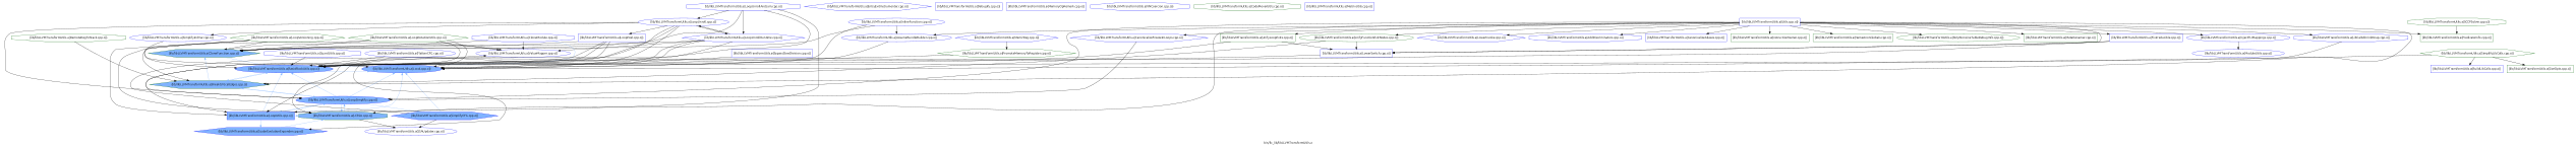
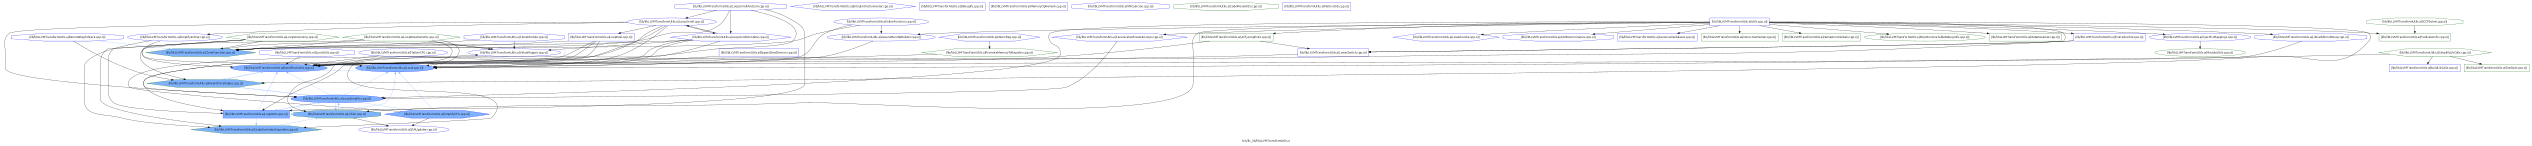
  digraph {
    fontname=Ubuntu
    label="bin/llc_lib/libLLVMTransformUtils.a"
    rankdir=TB
    node [color=blue fontname=Ubuntu group=0 shape=box]
    edge [fontname=Ubuntu]
    n1 [label="{lib/libLLVMTransformUtils.a(CloneModule.cpp.o)}" shape=octagon]
    n2 [color=darkgreen fillcolor="0.600000 0.5 1" group=1 label="{lib/libLLVMTransformUtils.a(CloneFunction.cpp.o)}" shape=hexagon style=filled]
    n3 [label="{lib/libLLVMTransformUtils.a(ValueMapper.cpp.o)}" shape=ellipse]
    n4 [fillcolor="0.600000 0.5 1" group=1 label="{lib/libLLVMTransformUtils.a(BasicBlockUtils.cpp.o)}" shape=ellipse style=filled]
    n5 [fillcolor="0.600000 0.5 1" group=1 label="{lib/libLLVMTransformUtils.a(Local.cpp.o)}" shape=ellipse style=filled]
    n6 [color=darkgreen fillcolor="0.600000 0.5 1" group=1 label="{lib/libLLVMTransformUtils.a(BreakCriticalEdges.cpp.o)}" shape=hexagon style=filled]
    n7 [fillcolor="0.600000 0.5 1" group=1 label="{lib/libLLVMTransformUtils.a(LoopSimplify.cpp.o)}" shape=ellipse style=filled]
    n8 [color=darkgreen fillcolor="0.600000 0.5 1" group=1 label="{lib/libLLVMTransformUtils.a(LCSSA.cpp.o)}" shape=octagon style=filled]
    n9 [fillcolor="0.600000 0.5 1" group=1 label="{lib/libLLVMTransformUtils.a(LoopUtils.cpp.o)}" style=filled]
    n10 [fillcolor="0.600000 0.5 1" group=1 label="{lib/libLLVMTransformUtils.a(SimplifyCFG.cpp.o)}" shape=hexagon style=filled]
    n11 [label="{lib/libLLVMTransformUtils.a(SSAUpdater.cpp.o)}" shape=ellipse]
-   n12 [fillcolor="0.600000 0.5 1" group=1 label="{lib/libLLVMTransformUtils.a(ScalarEvolutionExpander.cpp.o)}" shape=hexagon style=filled]
+   n12 [color=darkgreen fillcolor="0.600000 0.5 1" group=1 label="{lib/libLLVMTransformUtils.a(ScalarEvolutionExpander.cpp.o)}" shape=hexagon style=filled]
    n13 [label="{lib/libLLVMTransformUtils.a(EntryExitInstrumenter.cpp.o)}" shape=hexagon]
    n14 [label="{lib/libLLVMTransformUtils.a(Utils.cpp.o)}"]
    n15 [label="{lib/libLLVMTransformUtils.a(AssumeBundleBuilder.cpp.o)}" shape=ellipse]
    n16 [label="{lib/libLLVMTransformUtils.a(CanonicalizeFreezeInLoops.cpp.o)}" shape=hexagon]
    n17 [label="{lib/libLLVMTransformUtils.a(LowerInvoke.cpp.o)}" shape=hexagon]
    n18 [label="{lib/libLLVMTransformUtils.a(LowerSwitch.cpp.o)}"]
    n19 [color=darkgreen label="{lib/libLLVMTransformUtils.a(PredicateInfo.cpp.o)}"]
-   n20 [color=darkgreen label="{lib/libLLVMTransformUtils.a(UnifyFunctionExitNodes.cpp.o)}" shape=ellipse]
    n21 [label="{lib/libLLVMTransformUtils.a(AddDiscriminators.cpp.o)}" shape=octagon]
    n22 [label="{lib/libLLVMTransformUtils.a(CanonicalizeAliases.cpp.o)}"]
    n23 [color=darkgreen label="{lib/libLLVMTransformUtils.a(InstructionNamer.cpp.o)}"]
    n24 [label="{lib/libLLVMTransformUtils.a(LibCallsShrinkWrap.cpp.o)}" shape=octagon]
    n25 [color=darkgreen label="{lib/libLLVMTransformUtils.a(NameAnonGlobals.cpp.o)}"]
    n26 [color=darkgreen label="{lib/libLLVMTransformUtils.a(StripNonLineTableDebugInfo.cpp.o)}" shape=ellipse]
    n27 [color=darkgreen label="{lib/libLLVMTransformUtils.a(MetaRenamer.cpp.o)}"]
    n28 [label="{lib/libLLVMTransformUtils.a(InjectTLIMappings.cpp.o)}" shape=ellipse]
    n29 [label="{lib/libLLVMTransformUtils.a(FixIrreducible.cpp.o)}"]
    n30 [color=darkgreen label="{lib/libLLVMTransformUtils.a(UnifyLoopExits.cpp.o)}"]
    n31 [label="{lib/libLLVMTransformUtils.a(Mem2Reg.cpp.o)}" shape=hexagon]
    n32 [color=darkgreen label="{lib/libLLVMTransformUtils.a(PromoteMemoryToRegister.cpp.o)}" shape=hexagon]
-   n33 [label="{lib/libLLVMTransformUtils.a(ModuleUtils.cpp.o)}" shape=ellipse]
+   n33 [color=darkgreen label="{lib/libLLVMTransformUtils.a(ModuleUtils.cpp.o)}" shape=ellipse]
    n34 [label="{lib/libLLVMTransformUtils.a(BypassSlowDivision.cpp.o)}"]
    n35 [color=darkgreen label="{lib/libLLVMTransformUtils.a(SimplifyLibCalls.cpp.o)}" shape=hexagon]
    n36 [label="{lib/libLLVMTransformUtils.a(BuildLibCalls.cpp.o)}"]
    n37 [color=darkgreen label="{lib/libLLVMTransformUtils.a(SizeOpts.cpp.o)}"]
    n38 [label="{lib/libLLVMTransformUtils.a(Debugify.cpp.o)}"]
    n39 [label="{lib/libLLVMTransformUtils.a(InlineFunction.cpp.o)}" shape=ellipse]
-   n40 [color=darkgreen label="{lib/libLLVMTransformUtils.a(DemoteRegToStack.cpp.o)}" shape=octagon]
+   n40 [label="{lib/libLLVMTransformUtils.a(DemoteRegToStack.cpp.o)}" shape=octagon]
    n41 [color=darkgreen label="{lib/libLLVMTransformUtils.a(LoopVersioning.cpp.o)}" shape=hexagon]
    n42 [label="{lib/libLLVMTransformUtils.a(MemoryOpRemark.cpp.o)}"]
    n43 [label="{lib/libLLVMTransformUtils.a(GuardUtils.cpp.o)}" shape=octagon]
    n44 [label="{lib/libLLVMTransformUtils.a(VNCoercion.cpp.o)}" shape=octagon]
    n45 [label="{lib/libLLVMTransformUtils.a(FlattenCFG.cpp.o)}" shape=ellipse]
    n46 [label="{lib/libLLVMTransformUtils.a(SimplifyIndVar.cpp.o)}" shape=ellipse]
    n47 [color=darkgreen label="{lib/libLLVMTransformUtils.a(CodeMoverUtils.cpp.o)}" shape=octagon]
    n48 [label="{lib/libLLVMTransformUtils.a(LoopPeel.cpp.o)}"]
    n49 [color=darkgreen label="{lib/libLLVMTransformUtils.a(LoopRotationUtils.cpp.o)}" shape=hexagon]
    n50 [label="{lib/libLLVMTransformUtils.a(LoopUnroll.cpp.o)}" shape=ellipse]
    n51 [label="{lib/libLLVMTransformUtils.a(LoopUnrollRuntime.cpp.o)}" shape=hexagon]
    n52 [label="{lib/libLLVMTransformUtils.a(LoopUnrollAndJam.cpp.o)}" shape=octagon]
    n53 [label="{lib/libLLVMTransformUtils.a(MatrixUtils.cpp.o)}"]
    n54 [color=darkgreen label="{lib/libLLVMTransformUtils.a(SCCPSolver.cpp.o)}" shape=octagon]
    subgraph sub_1 {
      rank=same
      n1
    }
    subgraph sub_2 {
      rank=same
      n2
      n3
    }
    subgraph sub_3 {
      rank=same
      n4
      n5
    }
    subgraph sub_4 {
      rank=same
      n6
    }
    subgraph sub_5 {
      rank=same
      n7
    }
    subgraph sub_6 {
      rank=same
      n8
      n9
      n10
    }
    subgraph sub_7 {
      rank=same
      n1
    }
    subgraph sub_8 {
      rank=same
      n2
      n3
    }
    subgraph sub_9 {
      rank=same
      n4
      n5
    }
    subgraph sub_10 {
      rank=same
      n6
    }
    subgraph sub_11 {
      rank=same
      n7
    }
    subgraph sub_12 {
      rank=same
      n8
      n9
      n10
    }
    n1 -> n2
    n1 -> n3
    n1 -> n4 [color="0.600000 0.5 1"]
    n2 -> n3
    n2 -> n4 [color="0.600000 0.5 1"]
    n4 -> n5 [color="0.600000 0.5 1"]
    n4 -> n6 [color="0.600000 0.5 1"]
    n5 -> n4 [color="0.600000 0.5 1"]
-   n6 -> n2 [color="0.600000 0.5 1"]
+   n40 -> n2 [color="0.600000 0.5 1"]
    n6 -> n4 [color="0.600000 0.5 1"]
    n6 -> n7 [color="0.600000 0.5 1"]
    n7 -> n4 [color="0.600000 0.5 1"]
    n7 -> n5 [color="0.600000 0.5 1"]
    n7 -> n6 [color="0.600000 0.5 1"]
    n7 -> n8 [color="0.600000 0.5 1"]
    n7 -> n9 [color="0.600000 0.5 1"]
    n7 -> n10 [color="0.600000 0.5 1"]
    n8 -> n7 [color="0.600000 0.5 1"]
    n8 -> n11
    n9 -> n4 [color="0.600000 0.5 1"]
    n9 -> n5 [color="0.600000 0.5 1"]
    n9 -> n7 [color="0.600000 0.5 1"]
    n9 -> n8 [color="0.600000 0.5 1"]
    n9 -> n12 [color="0.600000 0.5 1"]
    n10 -> n3
    n10 -> n5 [color="0.600000 0.5 1"]
    n10 -> n11
    n12 -> n8 [color="0.600000 0.5 1"]
    n14 -> n6
    n14 -> n7
    n14 -> n8
    n14 -> n15
    n14 -> n16
    n14 -> n17
    n14 -> n18
    n14 -> n19
-   n14 -> n20
    n14 -> n21
    n14 -> n22
    n14 -> n23
    n14 -> n24
    n14 -> n25
    n14 -> n26
    n14 -> n27
    n14 -> n28
    n14 -> n29
    n14 -> n30
    n15 -> n5
    n16 -> n7
    n18 -> n4
-   n20 -> n6
-   n20 -> n18
    n24 -> n4
    n28 -> n33
    n29 -> n4
    n29 -> n18
    n30 -> n4
    n30 -> n18
    n31 -> n32
    n32 -> n5
    n34 -> n5
    n35 -> n5
    n35 -> n36
    n35 -> n37
    n39 -> n2
    n39 -> n5
    n39 -> n15
    n40 -> n6
    n41 -> n2
    n41 -> n4
    n41 -> n9
-   n41 -> n8
+   n41 -> n12
    n43 -> n4
    n45 -> n4
    n46 -> n5
+   n46 -> n12
    n48 -> n2
    n48 -> n4
    n48 -> n7
    n48 -> n9
    n49 -> n2
    n49 -> n3
    n49 -> n4
    n49 -> n5
    n49 -> n6
    n50 -> n4
    n50 -> n5
    n50 -> n7
    n50 -> n8
    n50 -> n46
    n50 -> n48
    n50 -> n51
    n51 -> n2
    n51 -> n3
    n51 -> n4
    n51 -> n9
    n51 -> n12
    n51 -> n50
    n52 -> n2
    n52 -> n4
    n52 -> n9
    n52 -> n50
    n52 -> n51
    n54 -> n19
  }
